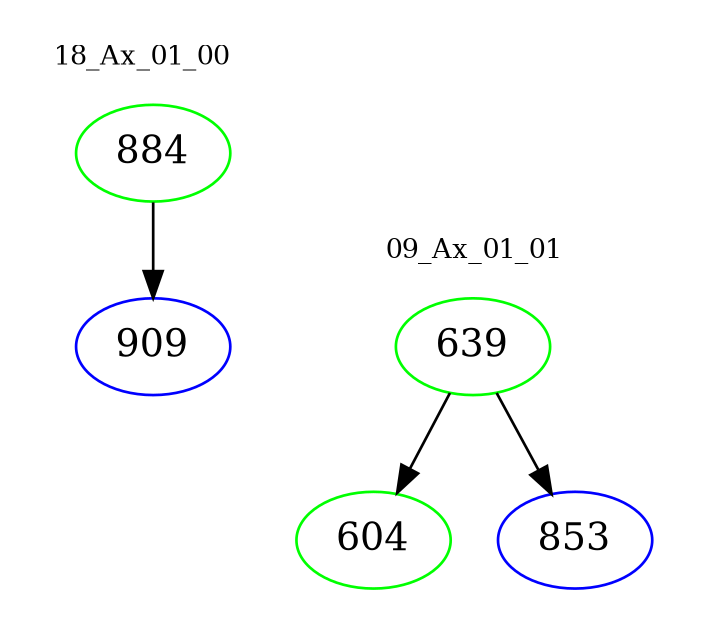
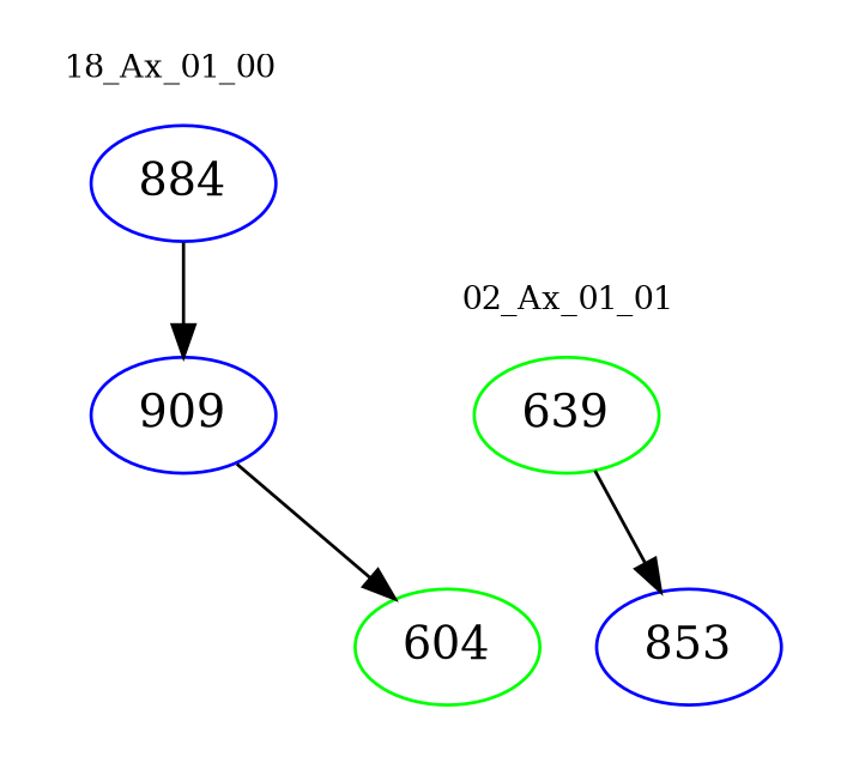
  digraph {
    node [color=green]
    edge [color=black]
-   n1 [label=884]
+   n1 [color=blue label=884]
    n2 [color=blue label=909]
    n3 [label=639]
    n4 [label=604]
    n5 [color=blue label=853]
    subgraph cluster_1 {
      color=white
      fontsize=10
      label="18_Ax_01_00"
      n1
      n2
    }
    subgraph cluster_2 {
      color=white
      fontsize=10
-     label="09_Ax_01_01"
+     label="02_Ax_01_01"
      n3
      n4
      n5
    }
    n1 -> n2
-   n3 -> n4
+   n2 -> n4
    n3 -> n5
  }
